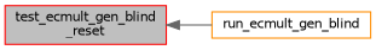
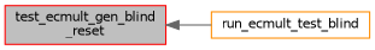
  digraph {
    rankdir=LR
    node [fontname=Helvetica fontsize=10 shape=record style=filled]
    n1 [color=red fillcolor=grey75 fontcolor=black height=0.2 label="test_ecmult_gen_blind\l_reset" width=0.4]
-   n2 [color=darkorange fillcolor=white height=0.2 label=run_ecmult_gen_blind width=0.4]
+   n2 [color=darkorange fillcolor=white height=0.2 label=run_ecmult_test_blind width=0.4]
    n1 -> n2 [color=gray40 dir=back fontname=Helvetica fontsize=10 labelfontname=Helvetica labelfontsize=10 style=solid]
  }
